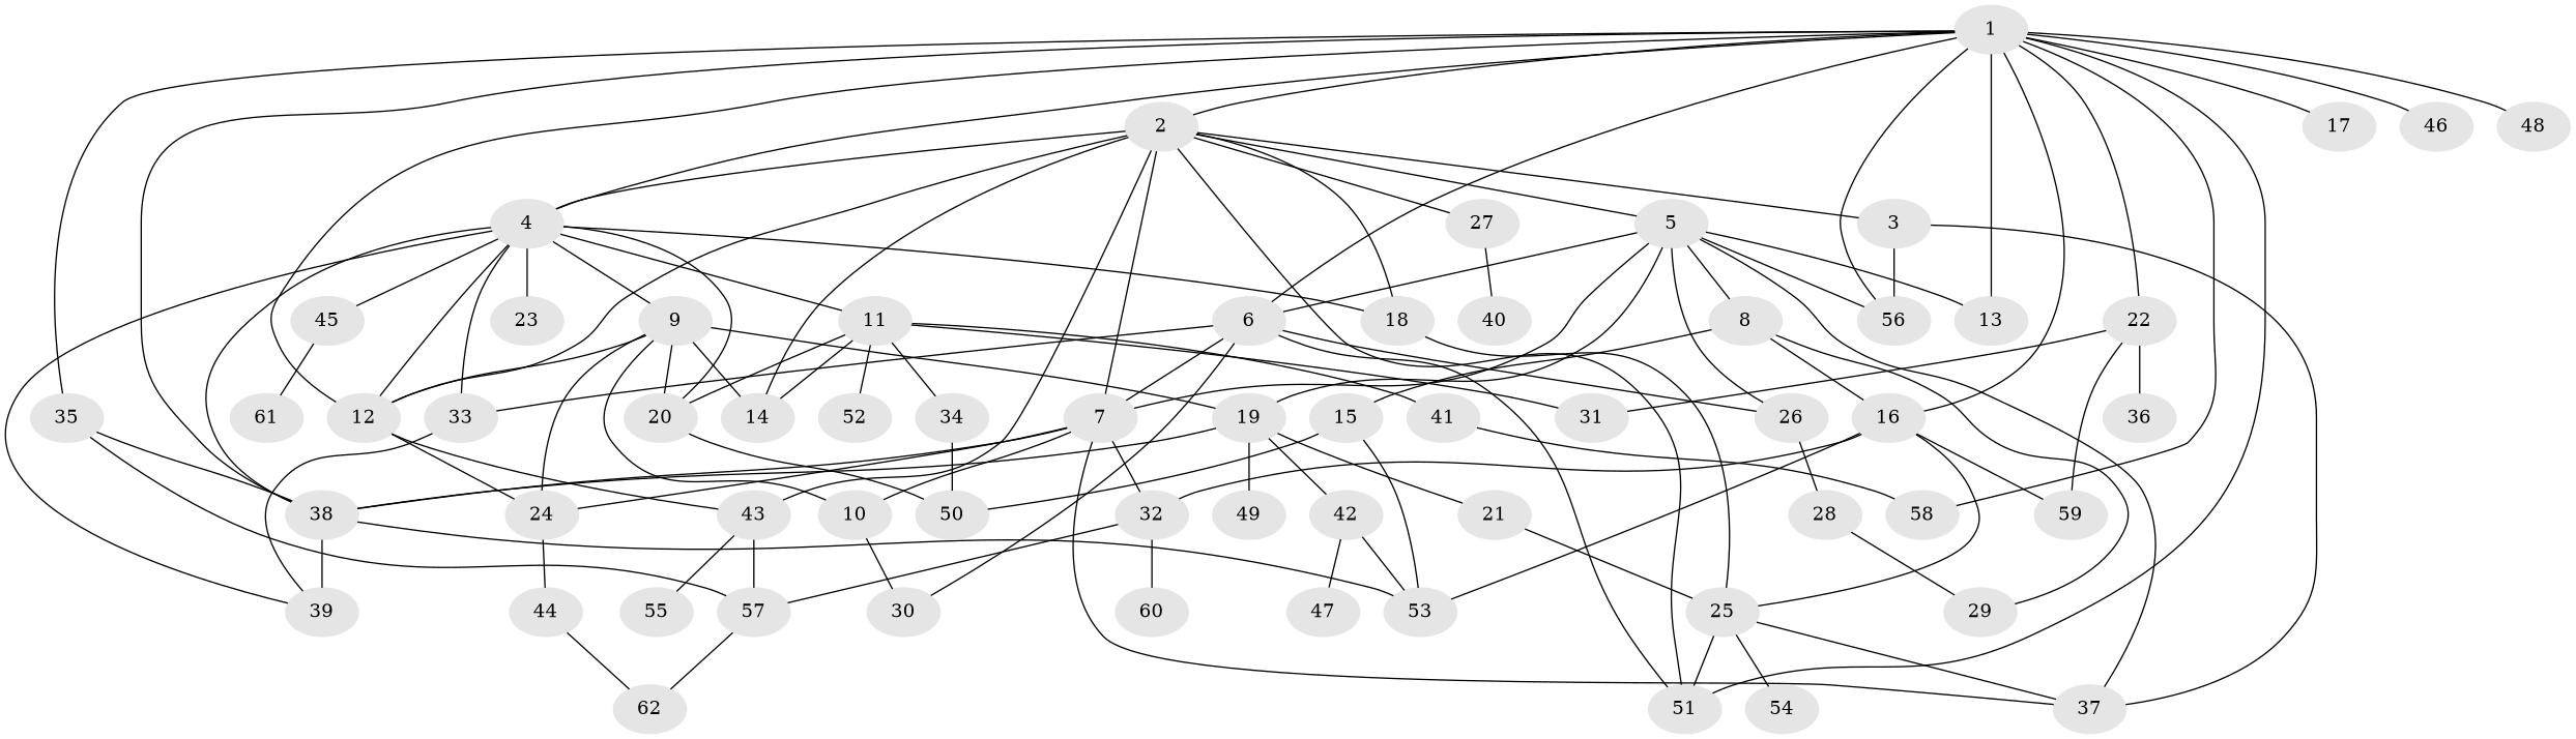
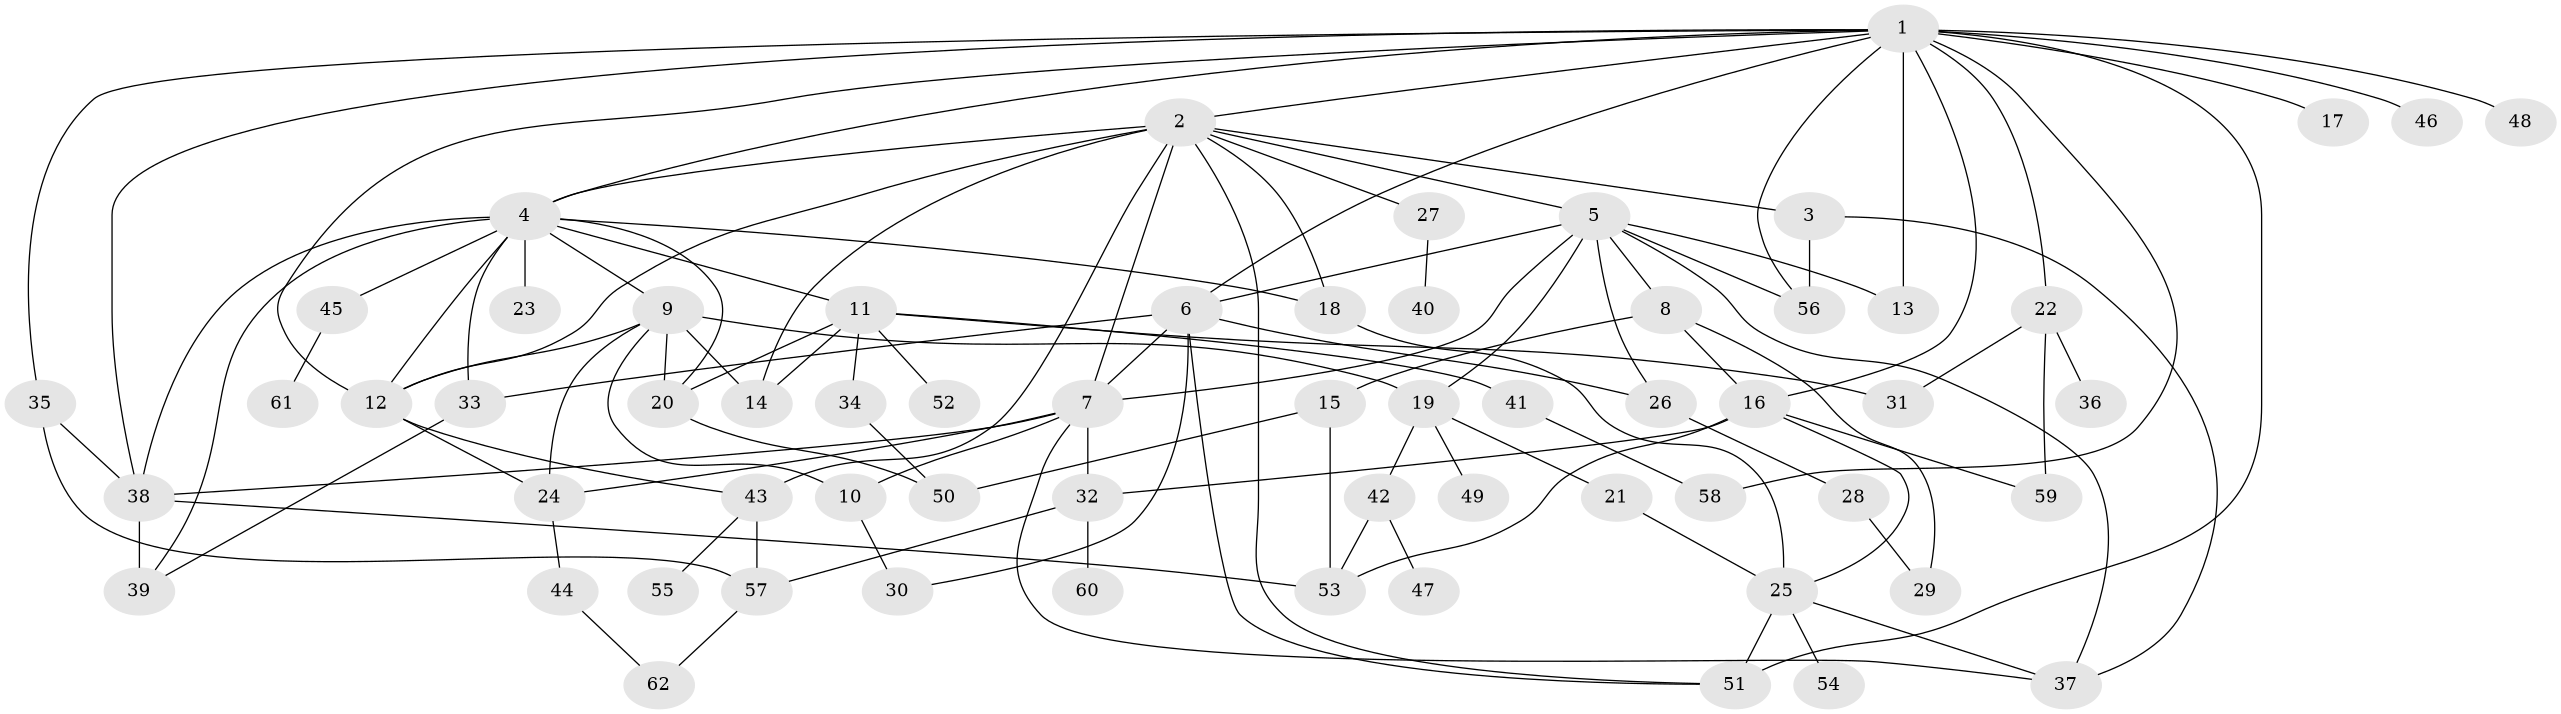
  graph {
    node [color=gray90 style=filled]
    edge [weight=1.0]
    1
    2
    4
    6
    12
    13
    16
    17
    22
    35
    38
    46
    48
    51
    56
    58
    3
    5
    7
    14
    18
    27
    43
    9
    11
    20
    23
    33
    39
    45
    26
    30
    24
    32
    53
    25
    59
    31
    36
    57
    37
    8
    19
    10
    40
    34
    41
    52
    50
    61
    15
    29
    21
    42
    49
    28
    44
    60
    55
    54
    47
    62
    1 -- 2
    1 -- 4
    1 -- 6 [weight=2.0]
    1 -- 12
    1 -- 13
    1 -- 16
    1 -- 17
    1 -- 22
    1 -- 35
    1 -- 38
    1 -- 46
    1 -- 48
    1 -- 51 [weight=2.0]
    1 -- 56
    1 -- 58
    2 -- 4
    2 -- 12
    2 -- 51
    2 -- 3 [weight=2.0]
    2 -- 5
    2 -- 7
    2 -- 14
    2 -- 18
    2 -- 27
    2 -- 43 [weight=3.0]
    4 -- 12
    4 -- 38
    4 -- 18
    4 -- 9
    4 -- 11
    4 -- 20
    4 -- 23 [weight=6.0]
    4 -- 33
    4 -- 39
    4 -- 45
    6 -- 51
    6 -- 7
    6 -- 33
    6 -- 26
    6 -- 30
    12 -- 43 [weight=2.0]
    12 -- 24
    16 -- 32
    16 -- 53
    16 -- 25
    16 -- 59
    22 -- 59
    22 -- 31
    22 -- 36
    35 -- 38
    35 -- 57
    38 -- 39 [weight=3.0]
    38 -- 53
    3 -- 56 [weight=2.0]
    3 -- 37
    5 -- 6
    5 -- 13
    5 -- 56
    5 -- 7
    5 -- 26 [weight=3.0]
    5 -- 37
    5 -- 8
    5 -- 19
    7 -- 38
    7 -- 24
    7 -- 32
    7 -- 37
    7 -- 10 [weight=2.0]
    18 -- 25
    27 -- 40
    43 -- 57
    43 -- 55
    9 -- 12
    9 -- 14 [weight=3.0]
    9 -- 20
    9 -- 24
    9 -- 19
    9 -- 10
    11 -- 14 [weight=2.0]
    11 -- 20
    11 -- 31
    11 -- 34
    11 -- 41
    11 -- 52
    20 -- 50
    33 -- 39
    45 -- 61
    26 -- 28
    24 -- 44
    32 -- 57
    32 -- 60
    25 -- 51
    25 -- 37
    25 -- 54
    57 -- 62
    8 -- 16
    8 -- 15
    8 -- 29
-   19 -- 38
    19 -- 21
    19 -- 42
    19 -- 49
    10 -- 30
    34 -- 50
    41 -- 58
    15 -- 53 [weight=2.0]
    15 -- 50
    21 -- 25 [weight=2.0]
    42 -- 53
    42 -- 47
    28 -- 29
    44 -- 62
  }
